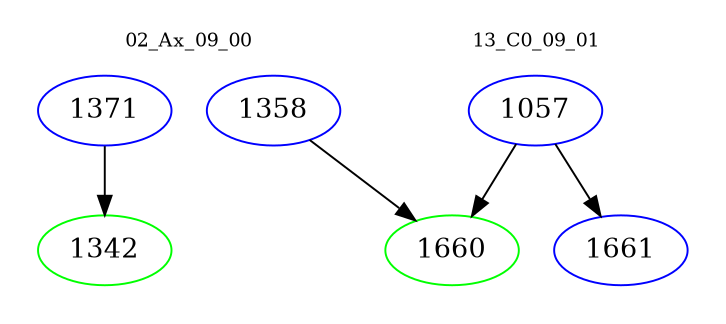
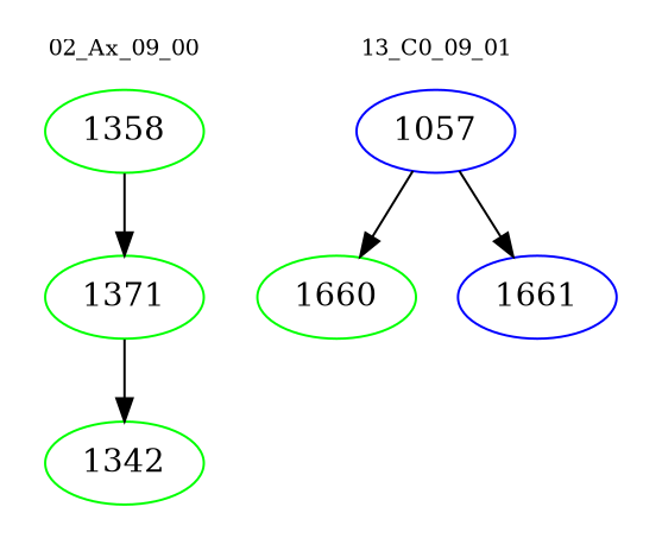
  digraph {
    node [color=blue]
    edge [color=black]
-   n1 [label=1358]
+   n1 [color=green label=1358]
    n2 [color=green label=1342]
-   n3 [label=1371]
+   n3 [color=green label=1371]
    n4 [label=1057]
    n5 [color=green label=1660]
    n6 [label=1661]
    subgraph cluster_1 {
      color=white
      fontsize=10
      label="02_Ax_09_00"
      n1
      n2
      n3
    }
    subgraph cluster_2 {
      color=white
      fontsize=10
      label="13_C0_09_01"
      n4
      n5
      n6
    }
-   n1 -> n5
+   n1 -> n3
    n3 -> n2
    n4 -> n5
    n4 -> n6
  }
